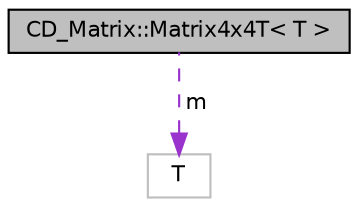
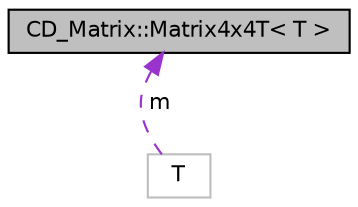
  digraph {
    node [fontname=Helvetica fontsize=10 shape=record style=filled]
    n1 [color=black fillcolor=grey75 fontcolor=black height=0.2 label="CD_Matrix::Matrix4x4T\< T \>" width=0.4]
    n2 [color=grey75 fillcolor=white height=0.2 label=T width=0.4]
-   n2 -> n1 [color=darkorchid3 dir=back fontname=Helvetica fontsize=10 label=" m" labelfontname=Helvetica labelfontsize=10 style=dashed]
+   n1 -> n2 [color=darkorchid3 dir=back fontname=Helvetica fontsize=10 label=" m" labelfontname=Helvetica labelfontsize=10 style=dashed]
  }
